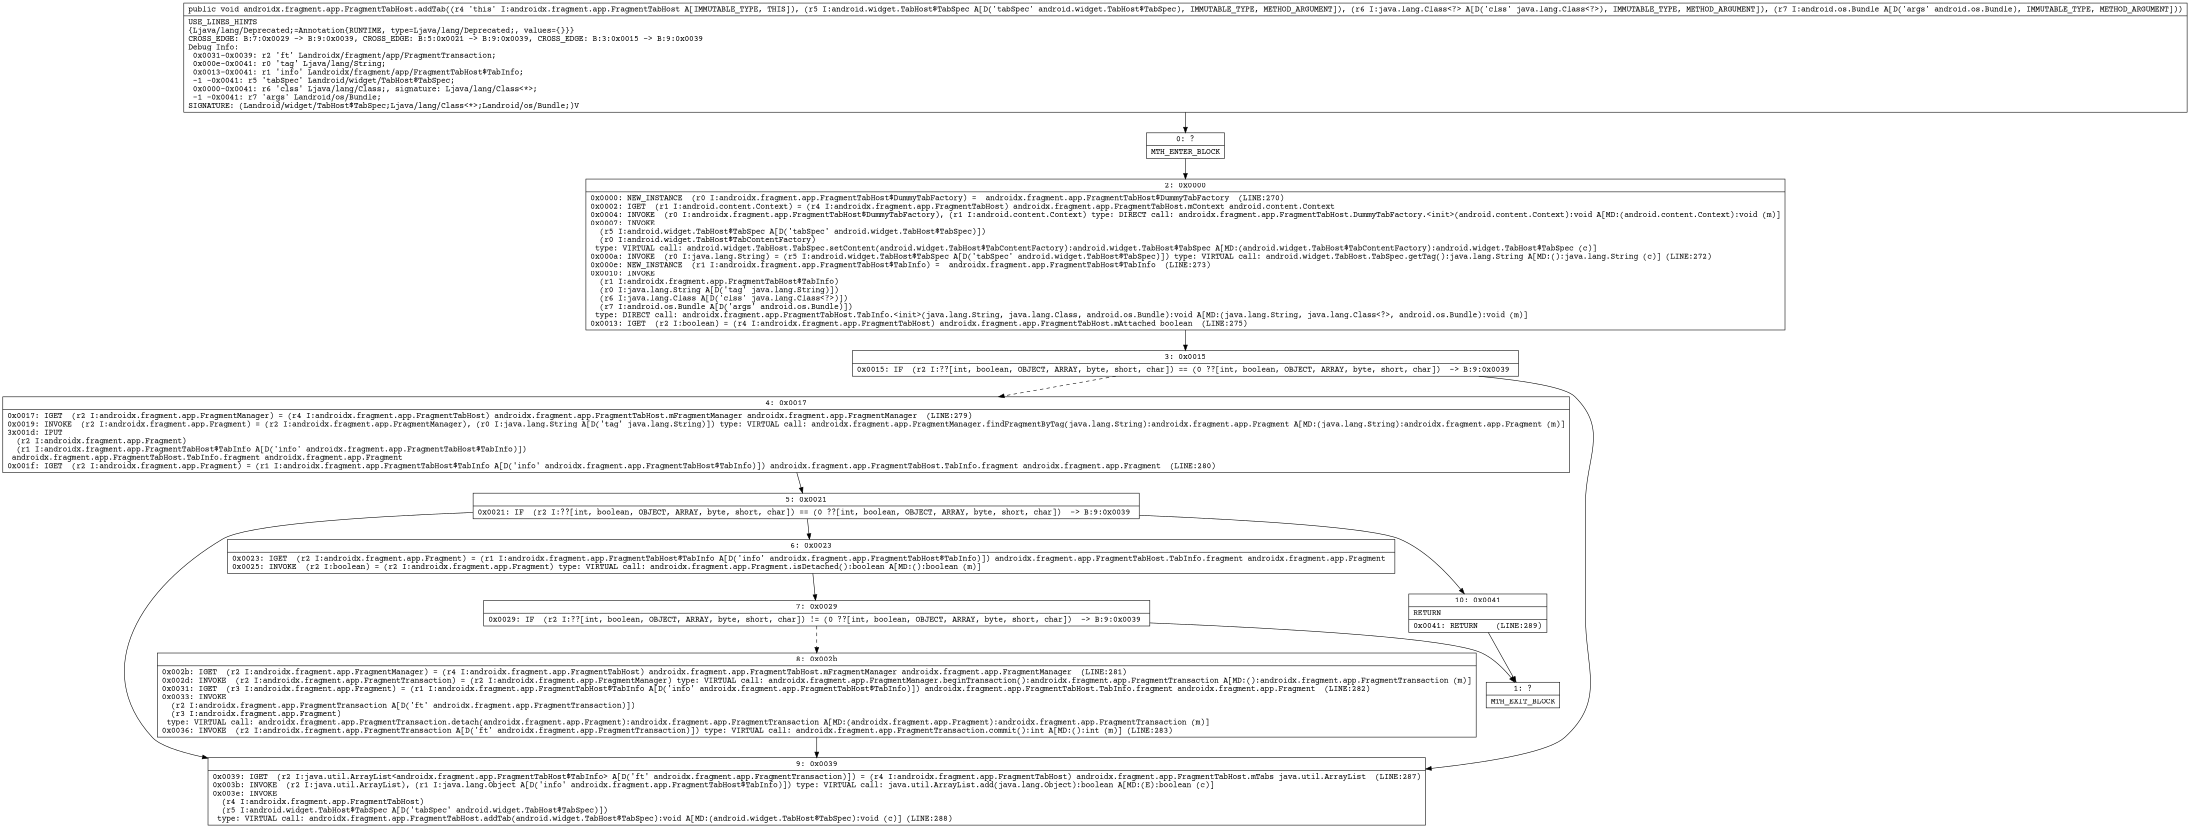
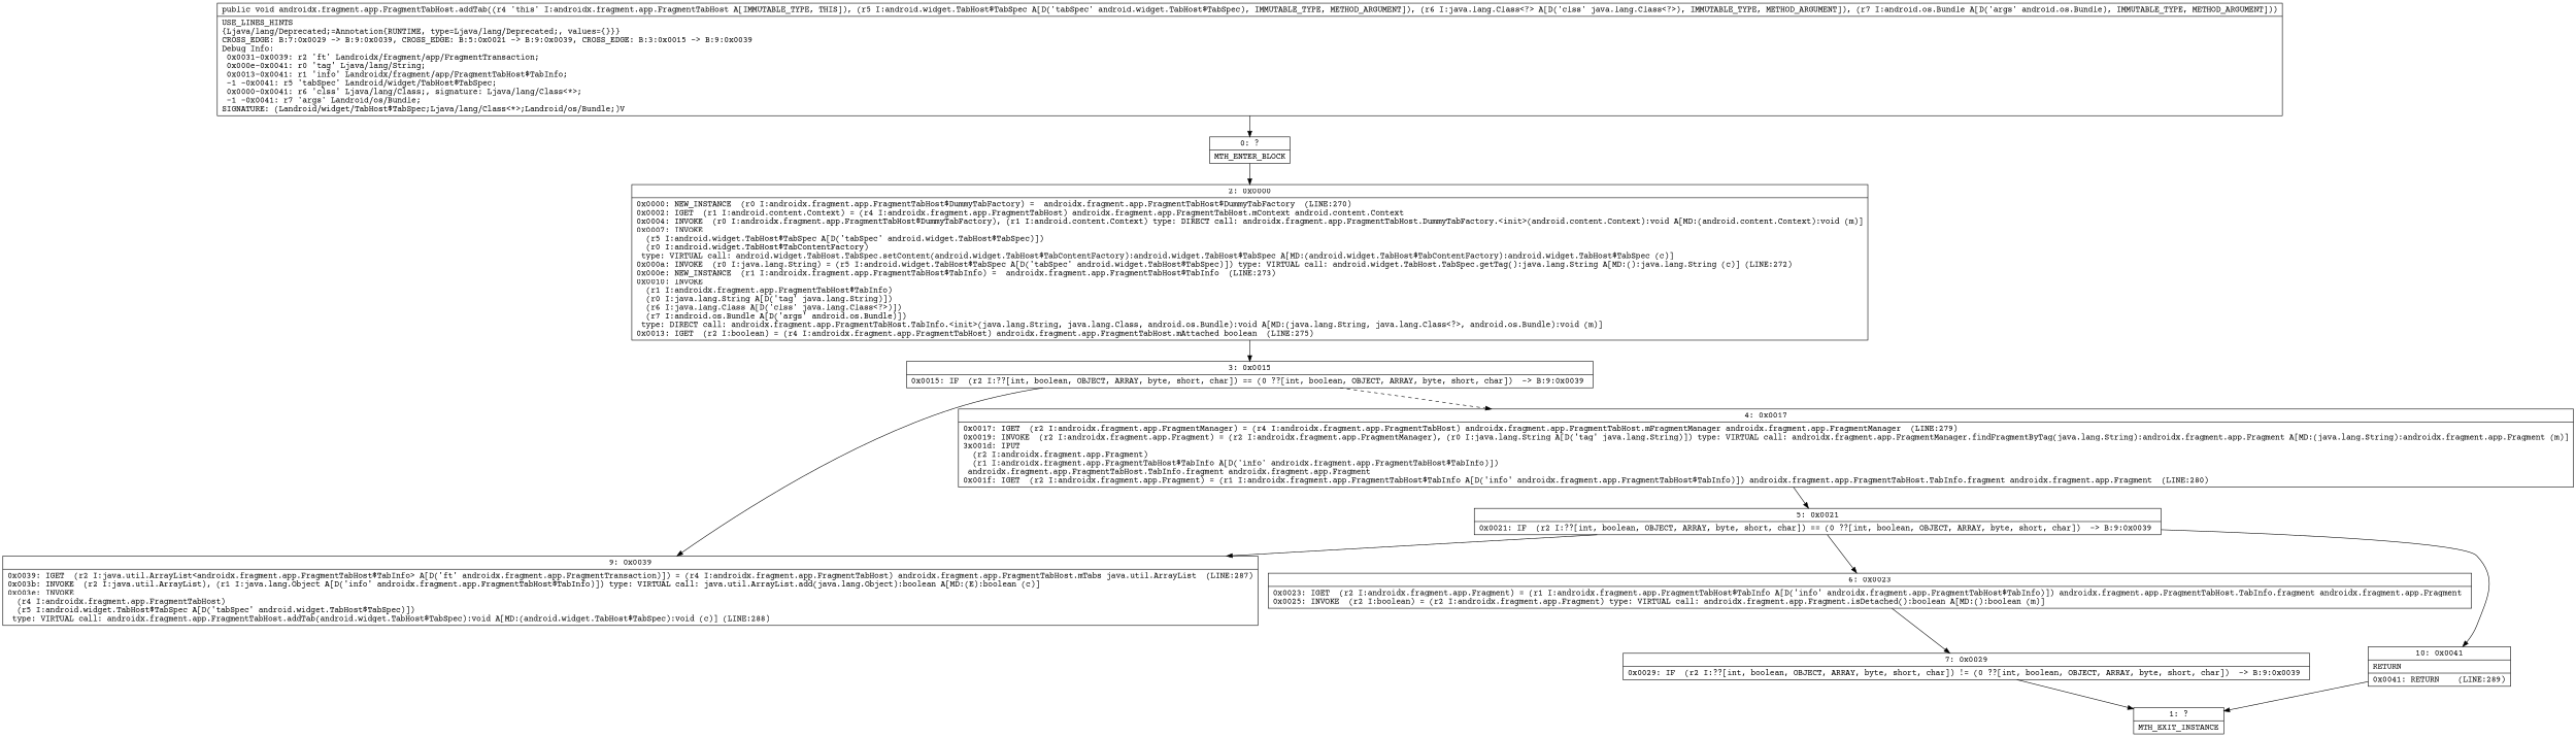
  digraph {
    fontname="Courier Prime"
    node [fontname="Courier Prime" shape=record]
    edge [fontname="Courier Prime"]
    n1 [label="{0\:\ ?|MTH_ENTER_BLOCK\l}"]
    n2 [label="{2\:\ 0x0000|0x0000: NEW_INSTANCE  (r0 I:androidx.fragment.app.FragmentTabHost$DummyTabFactory) =  androidx.fragment.app.FragmentTabHost$DummyTabFactory  (LINE:270)\l0x0002: IGET  (r1 I:android.content.Context) = (r4 I:androidx.fragment.app.FragmentTabHost) androidx.fragment.app.FragmentTabHost.mContext android.content.Context \l0x0004: INVOKE  (r0 I:androidx.fragment.app.FragmentTabHost$DummyTabFactory), (r1 I:android.content.Context) type: DIRECT call: androidx.fragment.app.FragmentTabHost.DummyTabFactory.\<init\>(android.content.Context):void A[MD:(android.content.Context):void (m)]\l0x0007: INVOKE  \l  (r5 I:android.widget.TabHost$TabSpec A[D('tabSpec' android.widget.TabHost$TabSpec)])\l  (r0 I:android.widget.TabHost$TabContentFactory)\l type: VIRTUAL call: android.widget.TabHost.TabSpec.setContent(android.widget.TabHost$TabContentFactory):android.widget.TabHost$TabSpec A[MD:(android.widget.TabHost$TabContentFactory):android.widget.TabHost$TabSpec (c)]\l0x000a: INVOKE  (r0 I:java.lang.String) = (r5 I:android.widget.TabHost$TabSpec A[D('tabSpec' android.widget.TabHost$TabSpec)]) type: VIRTUAL call: android.widget.TabHost.TabSpec.getTag():java.lang.String A[MD:():java.lang.String (c)] (LINE:272)\l0x000e: NEW_INSTANCE  (r1 I:androidx.fragment.app.FragmentTabHost$TabInfo) =  androidx.fragment.app.FragmentTabHost$TabInfo  (LINE:273)\l0x0010: INVOKE  \l  (r1 I:androidx.fragment.app.FragmentTabHost$TabInfo)\l  (r0 I:java.lang.String A[D('tag' java.lang.String)])\l  (r6 I:java.lang.Class A[D('clss' java.lang.Class\<?\>)])\l  (r7 I:android.os.Bundle A[D('args' android.os.Bundle)])\l type: DIRECT call: androidx.fragment.app.FragmentTabHost.TabInfo.\<init\>(java.lang.String, java.lang.Class, android.os.Bundle):void A[MD:(java.lang.String, java.lang.Class\<?\>, android.os.Bundle):void (m)]\l0x0013: IGET  (r2 I:boolean) = (r4 I:androidx.fragment.app.FragmentTabHost) androidx.fragment.app.FragmentTabHost.mAttached boolean  (LINE:275)\l}"]
    n3 [label="{3\:\ 0x0015|0x0015: IF  (r2 I:??[int, boolean, OBJECT, ARRAY, byte, short, char]) == (0 ??[int, boolean, OBJECT, ARRAY, byte, short, char])  \-\> B:9:0x0039 \l}"]
    n4 [label="{4\:\ 0x0017|0x0017: IGET  (r2 I:androidx.fragment.app.FragmentManager) = (r4 I:androidx.fragment.app.FragmentTabHost) androidx.fragment.app.FragmentTabHost.mFragmentManager androidx.fragment.app.FragmentManager  (LINE:279)\l0x0019: INVOKE  (r2 I:androidx.fragment.app.Fragment) = (r2 I:androidx.fragment.app.FragmentManager), (r0 I:java.lang.String A[D('tag' java.lang.String)]) type: VIRTUAL call: androidx.fragment.app.FragmentManager.findFragmentByTag(java.lang.String):androidx.fragment.app.Fragment A[MD:(java.lang.String):androidx.fragment.app.Fragment (m)]\l3x001d: IPUT  \l  (r2 I:androidx.fragment.app.Fragment)\l  (r1 I:androidx.fragment.app.FragmentTabHost$TabInfo A[D('info' androidx.fragment.app.FragmentTabHost$TabInfo)])\l androidx.fragment.app.FragmentTabHost.TabInfo.fragment androidx.fragment.app.Fragment \l0x001f: IGET  (r2 I:androidx.fragment.app.Fragment) = (r1 I:androidx.fragment.app.FragmentTabHost$TabInfo A[D('info' androidx.fragment.app.FragmentTabHost$TabInfo)]) androidx.fragment.app.FragmentTabHost.TabInfo.fragment androidx.fragment.app.Fragment  (LINE:280)\l}"]
    n5 [label="{9\:\ 0x0039|0x0039: IGET  (r2 I:java.util.ArrayList\<androidx.fragment.app.FragmentTabHost$TabInfo\> A[D('ft' androidx.fragment.app.FragmentTransaction)]) = (r4 I:androidx.fragment.app.FragmentTabHost) androidx.fragment.app.FragmentTabHost.mTabs java.util.ArrayList  (LINE:287)\l0x003b: INVOKE  (r2 I:java.util.ArrayList), (r1 I:java.lang.Object A[D('info' androidx.fragment.app.FragmentTabHost$TabInfo)]) type: VIRTUAL call: java.util.ArrayList.add(java.lang.Object):boolean A[MD:(E):boolean (c)]\l0x003e: INVOKE  \l  (r4 I:androidx.fragment.app.FragmentTabHost)\l  (r5 I:android.widget.TabHost$TabSpec A[D('tabSpec' android.widget.TabHost$TabSpec)])\l type: VIRTUAL call: androidx.fragment.app.FragmentTabHost.addTab(android.widget.TabHost$TabSpec):void A[MD:(android.widget.TabHost$TabSpec):void (c)] (LINE:288)\l}"]
    n6 [label="{5\:\ 0x0021|0x0021: IF  (r2 I:??[int, boolean, OBJECT, ARRAY, byte, short, char]) == (0 ??[int, boolean, OBJECT, ARRAY, byte, short, char])  \-\> B:9:0x0039 \l}"]
    n7 [label="{6\:\ 0x0023|0x0023: IGET  (r2 I:androidx.fragment.app.Fragment) = (r1 I:androidx.fragment.app.FragmentTabHost$TabInfo A[D('info' androidx.fragment.app.FragmentTabHost$TabInfo)]) androidx.fragment.app.FragmentTabHost.TabInfo.fragment androidx.fragment.app.Fragment \l0x0025: INVOKE  (r2 I:boolean) = (r2 I:androidx.fragment.app.Fragment) type: VIRTUAL call: androidx.fragment.app.Fragment.isDetached():boolean A[MD:():boolean (m)]\l}"]
    n8 [label="{10\:\ 0x0041|RETURN\l|0x0041: RETURN    (LINE:289)\l}"]
    n9 [label="{7\:\ 0x0029|0x0029: IF  (r2 I:??[int, boolean, OBJECT, ARRAY, byte, short, char]) != (0 ??[int, boolean, OBJECT, ARRAY, byte, short, char])  \-\> B:9:0x0039 \l}"]
-   n10 [label="{8\:\ 0x002b|0x002b: IGET  (r2 I:androidx.fragment.app.FragmentManager) = (r4 I:androidx.fragment.app.FragmentTabHost) androidx.fragment.app.FragmentTabHost.mFragmentManager androidx.fragment.app.FragmentManager  (LINE:281)\l0x002d: INVOKE  (r2 I:androidx.fragment.app.FragmentTransaction) = (r2 I:androidx.fragment.app.FragmentManager) type: VIRTUAL call: androidx.fragment.app.FragmentManager.beginTransaction():androidx.fragment.app.FragmentTransaction A[MD:():androidx.fragment.app.FragmentTransaction (m)]\l0x0031: IGET  (r3 I:androidx.fragment.app.Fragment) = (r1 I:androidx.fragment.app.FragmentTabHost$TabInfo A[D('info' androidx.fragment.app.FragmentTabHost$TabInfo)]) androidx.fragment.app.FragmentTabHost.TabInfo.fragment androidx.fragment.app.Fragment  (LINE:282)\l0x0033: INVOKE  \l  (r2 I:androidx.fragment.app.FragmentTransaction A[D('ft' androidx.fragment.app.FragmentTransaction)])\l  (r3 I:androidx.fragment.app.Fragment)\l type: VIRTUAL call: androidx.fragment.app.FragmentTransaction.detach(androidx.fragment.app.Fragment):androidx.fragment.app.FragmentTransaction A[MD:(androidx.fragment.app.Fragment):androidx.fragment.app.FragmentTransaction (m)]\l0x0036: INVOKE  (r2 I:androidx.fragment.app.FragmentTransaction A[D('ft' androidx.fragment.app.FragmentTransaction)]) type: VIRTUAL call: androidx.fragment.app.FragmentTransaction.commit():int A[MD:():int (m)] (LINE:283)\l}"]
-   n11 [label="{1\:\ ?|MTH_EXIT_BLOCK\l}"]
+   n11 [label="{1\:\ ?|MTH_EXIT_INSTANCE\l}"]
    n12 [label="{public void androidx.fragment.app.FragmentTabHost.addTab((r4 'this' I:androidx.fragment.app.FragmentTabHost A[IMMUTABLE_TYPE, THIS]), (r5 I:android.widget.TabHost$TabSpec A[D('tabSpec' android.widget.TabHost$TabSpec), IMMUTABLE_TYPE, METHOD_ARGUMENT]), (r6 I:java.lang.Class\<?\> A[D('clss' java.lang.Class\<?\>), IMMUTABLE_TYPE, METHOD_ARGUMENT]), (r7 I:android.os.Bundle A[D('args' android.os.Bundle), IMMUTABLE_TYPE, METHOD_ARGUMENT]))  | USE_LINES_HINTS\l\{Ljava\/lang\/Deprecated;=Annotation\{RUNTIME, type=Ljava\/lang\/Deprecated;, values=\{\}\}\}\lCROSS_EDGE: B:7:0x0029 \-\> B:9:0x0039, CROSS_EDGE: B:5:0x0021 \-\> B:9:0x0039, CROSS_EDGE: B:3:0x0015 \-\> B:9:0x0039\lDebug Info:\l  0x0031\-0x0039: r2 'ft' Landroidx\/fragment\/app\/FragmentTransaction;\l  0x000e\-0x0041: r0 'tag' Ljava\/lang\/String;\l  0x0013\-0x0041: r1 'info' Landroidx\/fragment\/app\/FragmentTabHost$TabInfo;\l  \-1 \-0x0041: r5 'tabSpec' Landroid\/widget\/TabHost$TabSpec;\l  0x0000\-0x0041: r6 'clss' Ljava\/lang\/Class;, signature: Ljava\/lang\/Class\<*\>;\l  \-1 \-0x0041: r7 'args' Landroid\/os\/Bundle;\lSIGNATURE: (Landroid\/widget\/TabHost$TabSpec;Ljava\/lang\/Class\<*\>;Landroid\/os\/Bundle;)V\l}"]
    n1 -> n2
    n2 -> n3
    n3 -> n4 [style=dashed]
    n3 -> n5
    n4 -> n6
    n6 -> n5
    n6 -> n7 [style=solid]
    n6 -> n8
    n7 -> n9
    n8 -> n11
-   n9 -> n10 [style=dashed]
    n9 -> n11
-   n10 -> n5
    n12 -> n1
  }
